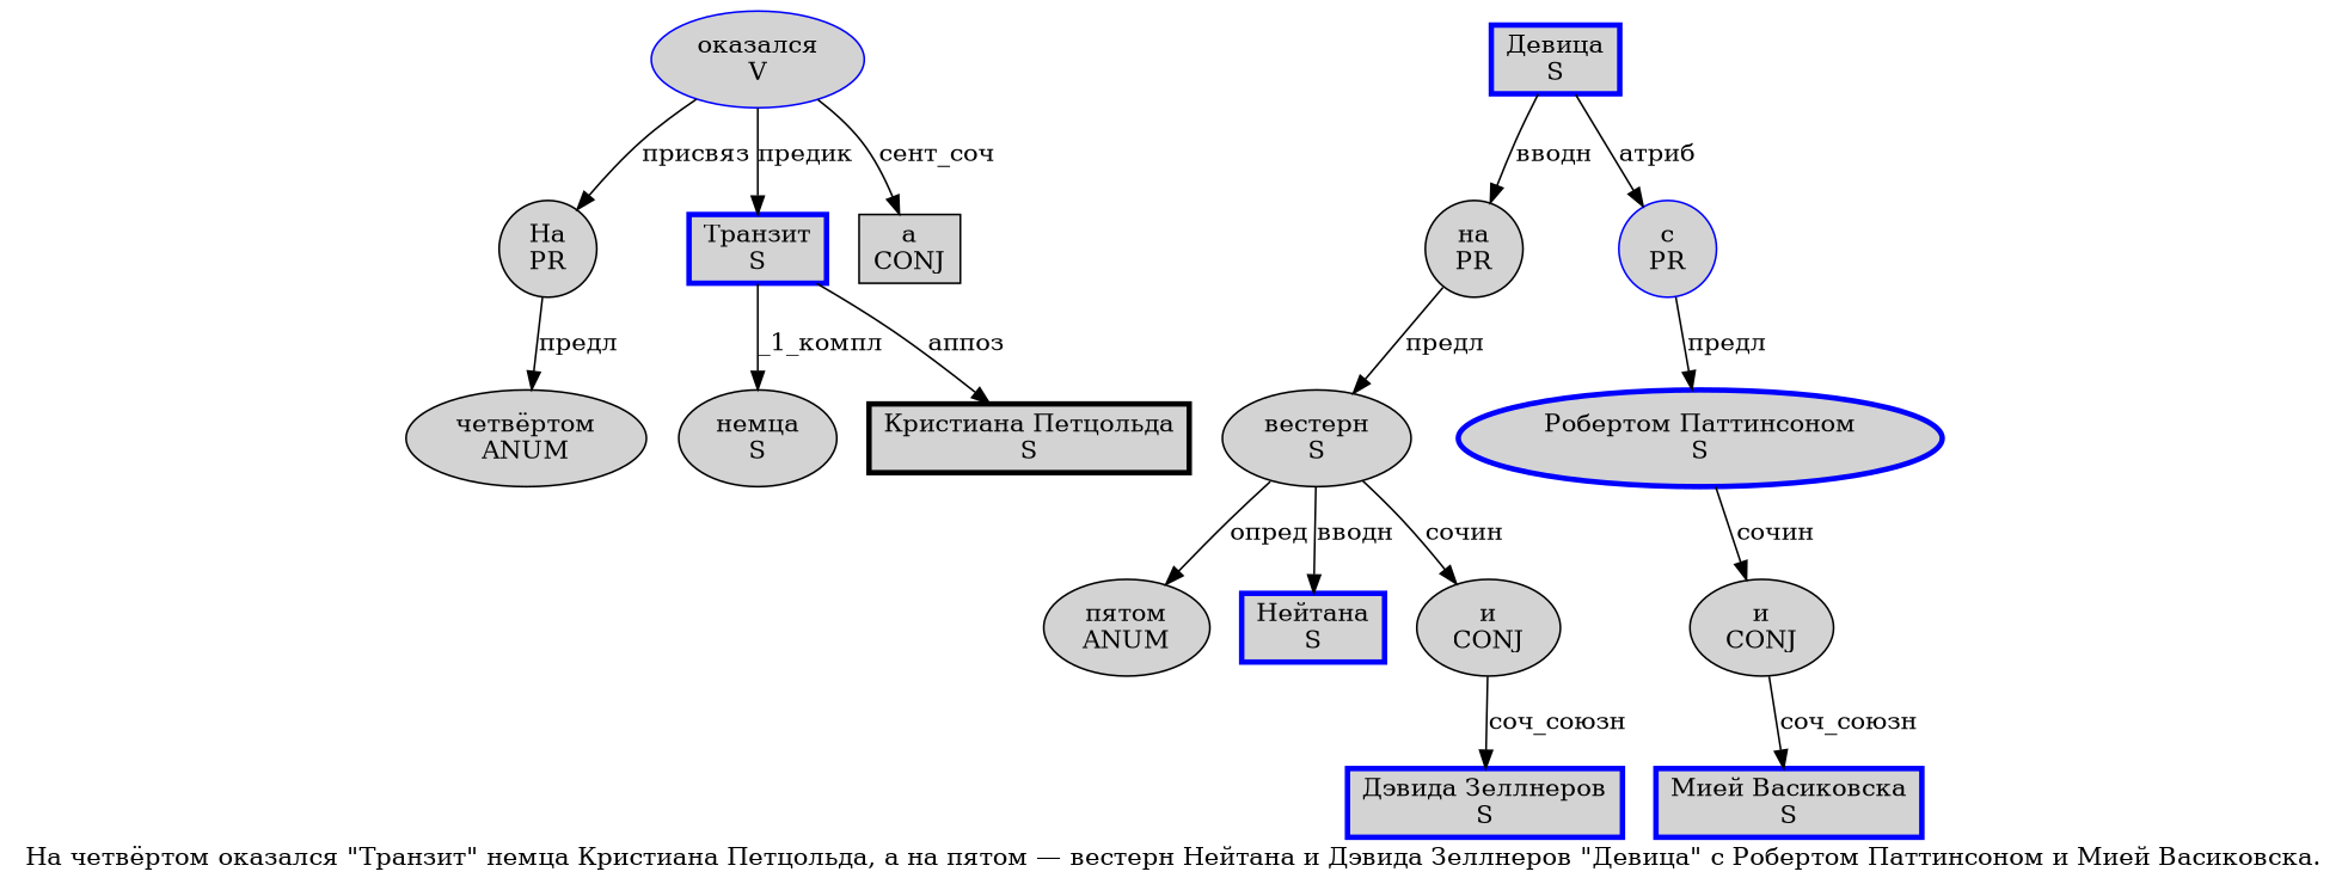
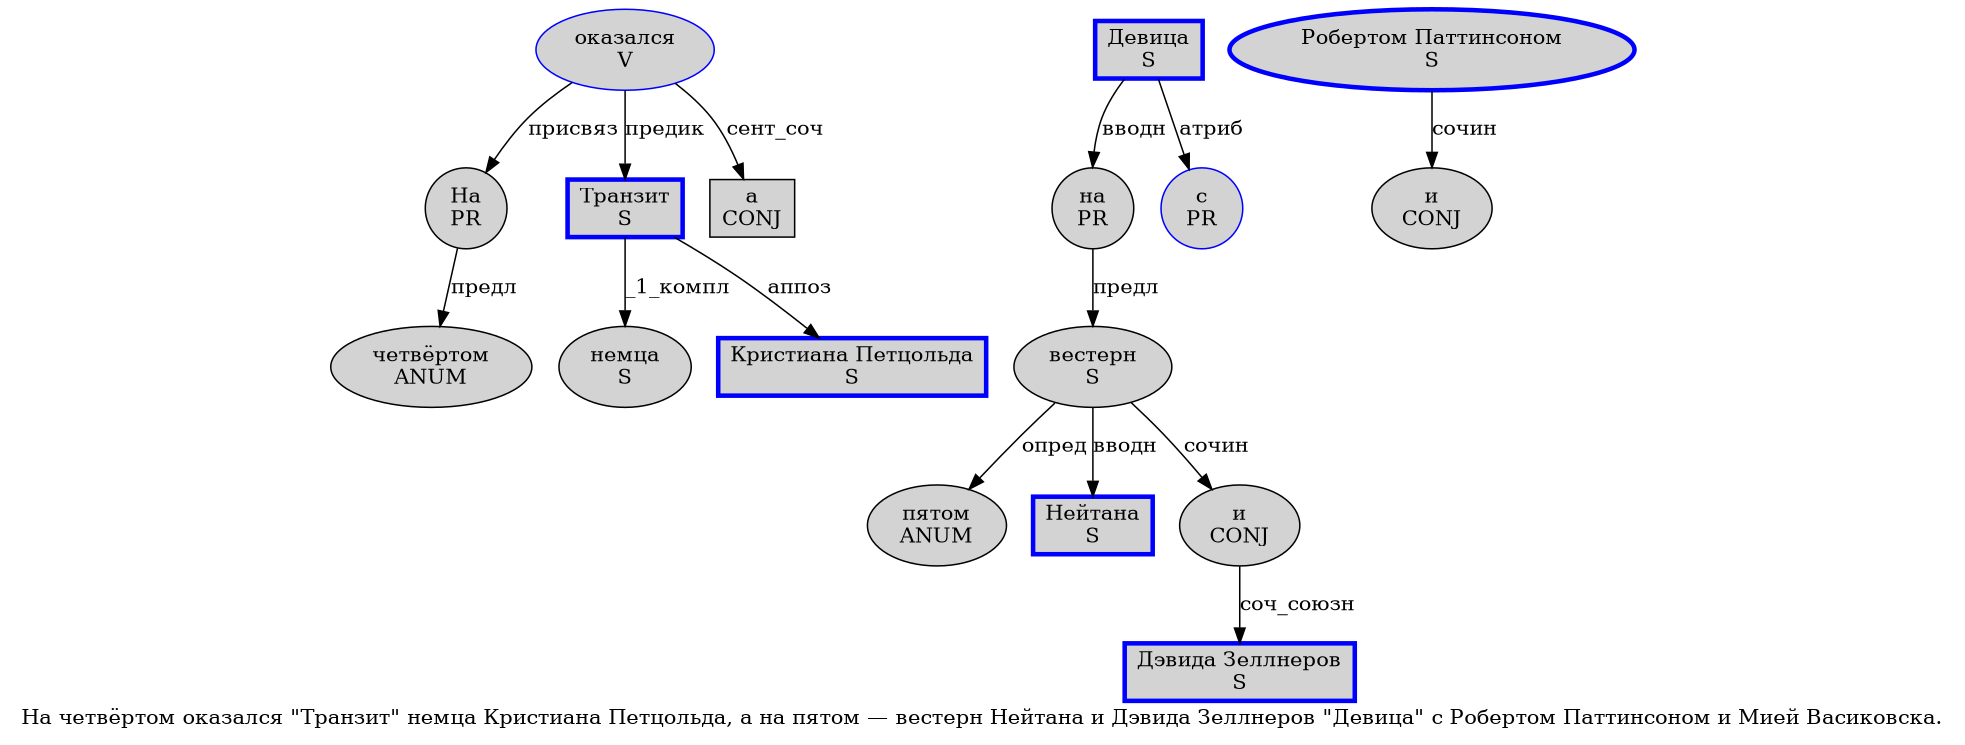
  digraph {
    label="На четвёртом оказался \"Транзит\" немца Кристиана Петцольда, а на пятом — вестерн Нейтана и Дэвида Зеллнеров \"Девица\" с Робертом Паттинсоном и Мией Васиковска."
    node [fillcolor=lightgray penwidth=1 shape=ellipse style=filled]
    n1 [label="На\nPR"]
    n2 [label="четвёртом\nANUM"]
    n3 [color=blue label="оказался\nV"]
    n4 [color=blue label="Транзит\nS" penwidth=3 shape=box]
    n5 [label="а\nCONJ" shape=box]
    n6 [label="немца\nS"]
-   n7 [color=black label="Кристиана Петцольда\nS" penwidth=3 shape=box]
+   n7 [color=blue label="Кристиана Петцольда\nS" penwidth=3 shape=box]
    n8 [label="на\nPR"]
    n9 [label="вестерн\nS"]
    n10 [label="пятом\nANUM"]
    n11 [color=blue label="Нейтана\nS" penwidth=3 shape=box]
    n12 [label="и\nCONJ"]
    n13 [color=blue label="Дэвида Зеллнеров\nS" penwidth=3 shape=box]
    n14 [color=blue label="Девица\nS" penwidth=3 shape=box]
    n15 [color=blue label="с\nPR"]
    n16 [color=blue label="Робертом Паттинсоном\nS" penwidth=3]
    n17 [label="и\nCONJ"]
-   n18 [color=blue label="Мией Васиковска\nS" penwidth=3 shape=box]
    n1 -> n2 [label="предл"]
    n3 -> n1 [label="присвяз"]
    n3 -> n4 [label="предик"]
    n3 -> n5 [label="сент_соч"]
    n4 -> n6 [label="_1_компл"]
    n4 -> n7 [label="аппоз"]
    n8 -> n9 [label="предл"]
    n9 -> n10 [label="опред"]
    n9 -> n11 [label="вводн"]
    n9 -> n12 [label="сочин"]
    n12 -> n13 [label="соч_союзн"]
    n14 -> n8 [label="вводн"]
    n14 -> n15 [label="атриб"]
-   n15 -> n16 [label="предл"]
    n16 -> n17 [label="сочин"]
-   n17 -> n18 [label="соч_союзн"]
  }
